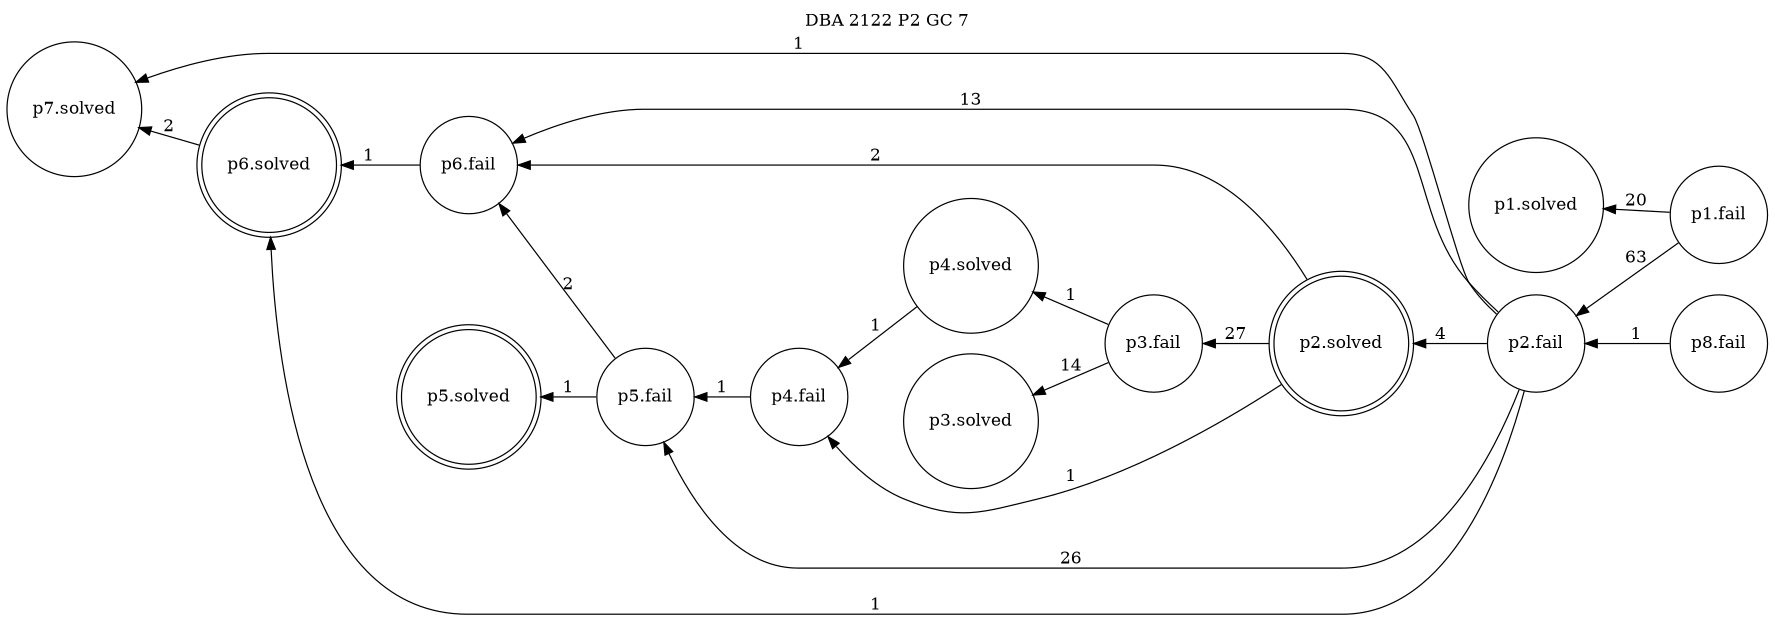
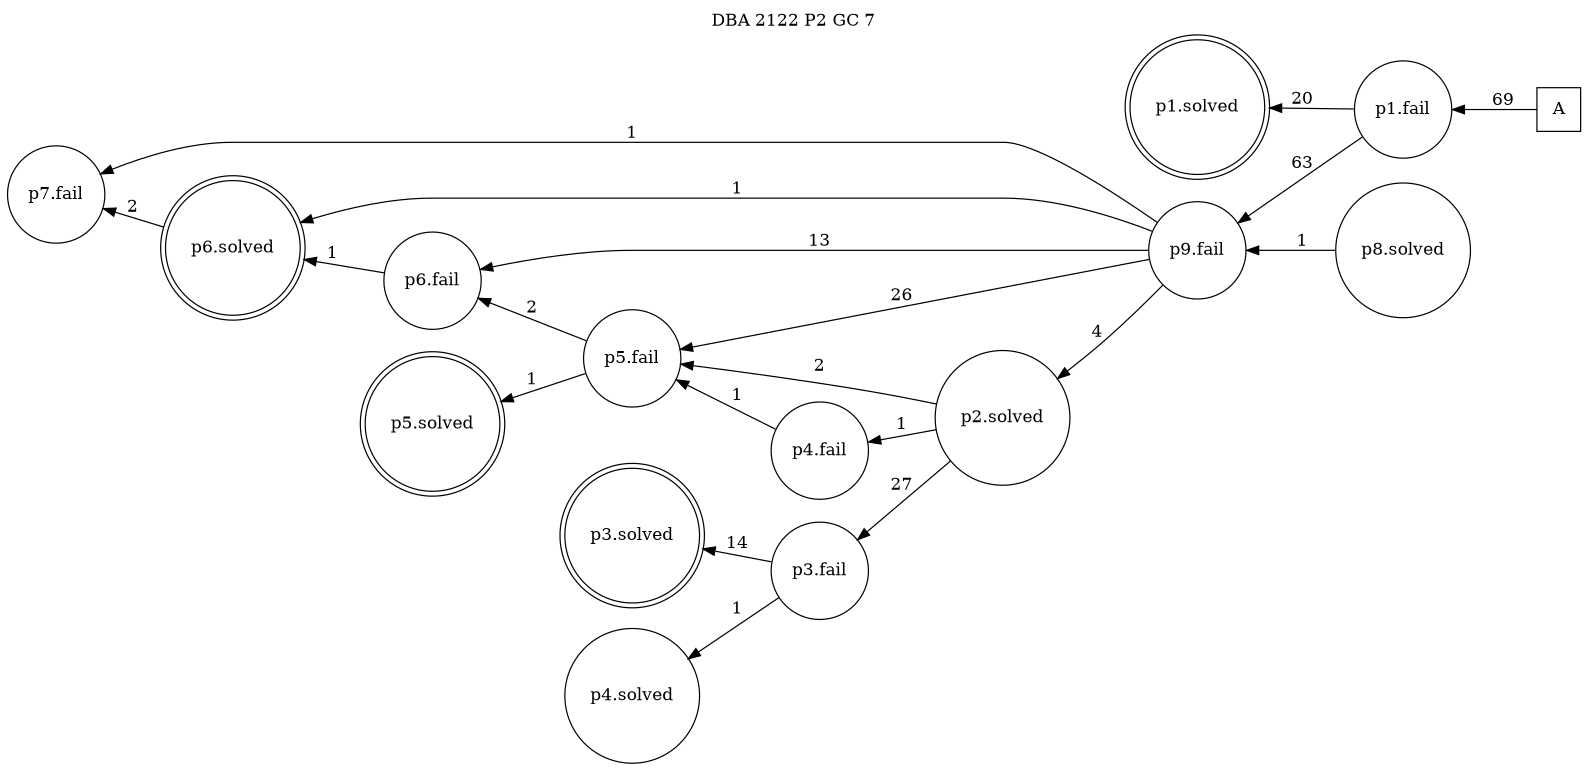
  digraph {
    label=" DBA 2122 P2 GC 7 "
    labelloc=tl
    rankdir=RL
    node [shape=circle]
+   n1 [label=A shape=square]
    n2 [label="p1.fail"]
-   n3 [label="p1.solved"]
-   n4 [label="p2.fail"]
-   n5 [label="p2.solved" shape=doublecircle]
+   n3 [label="p1.solved" shape=doublecircle]
+   n4 [label="p9.fail"]
+   n5 [label="p2.solved"]
    n6 [label="p5.fail"]
    n7 [label="p6.fail"]
    n8 [label="p6.solved" shape=doublecircle]
-   n9 [label="p7.solved"]
+   n9 [label="p7.fail"]
    n10 [label="p3.fail"]
    n11 [label="p4.fail"]
    n12 [label="p5.solved" shape=doublecircle]
-   n13 [label="p8.fail"]
-   n14 [label="p3.solved"]
+   n13 [label="p8.solved"]
+   n14 [label="p3.solved" shape=doublecircle]
    n15 [label="p4.solved"]
+   n1 -> n2 [label=69]
    n2 -> n3 [label=20]
    n2 -> n4 [label=63]
    n4 -> n5 [label=4]
    n4 -> n6 [label=26]
    n4 -> n7 [label=13]
    n4 -> n8 [label=1]
    n4 -> n9 [label=1]
-   n5 -> n7 [label=2]
+   n5 -> n6 [label=2]
    n5 -> n10 [label=27]
    n5 -> n11 [label=1]
    n6 -> n7 [label=2]
    n6 -> n12 [label=1]
    n7 -> n8 [label=1]
    n8 -> n9 [label=2]
    n10 -> n14 [label=14]
    n10 -> n15 [label=1]
    n11 -> n6 [label=1]
    n13 -> n4 [label=1]
-   n15 -> n11 [label=1]
  }
